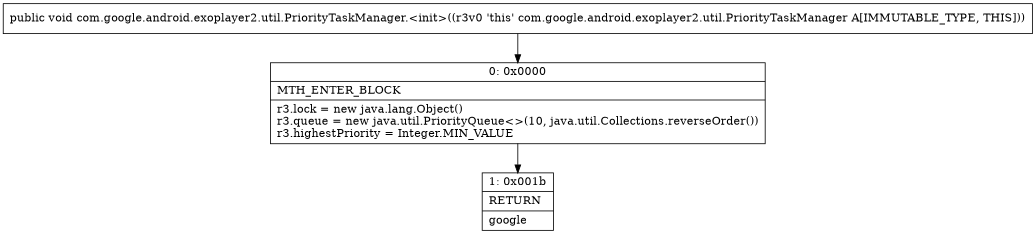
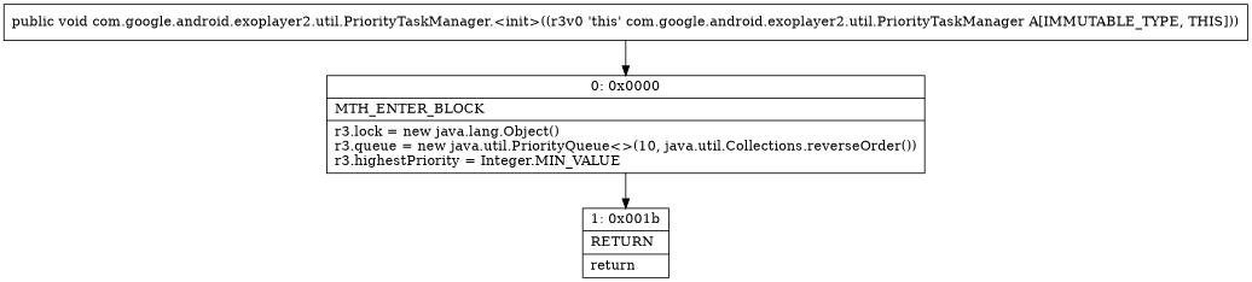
  digraph {
    node [shape=record]
    n1 [label="{0\:\ 0x0000|MTH_ENTER_BLOCK\l|r3.lock = new java.lang.Object()\lr3.queue = new java.util.PriorityQueue\<\>(10, java.util.Collections.reverseOrder())\lr3.highestPriority = Integer.MIN_VALUE\l}"]
-   n2 [label="{1\:\ 0x001b|RETURN\l|google\l}"]
+   n2 [label="{1\:\ 0x001b|RETURN\l|return\l}"]
    n3 [label="{public void com.google.android.exoplayer2.util.PriorityTaskManager.\<init\>((r3v0 'this' com.google.android.exoplayer2.util.PriorityTaskManager A[IMMUTABLE_TYPE, THIS])) }"]
    n1 -> n2
    n3 -> n1
  }
